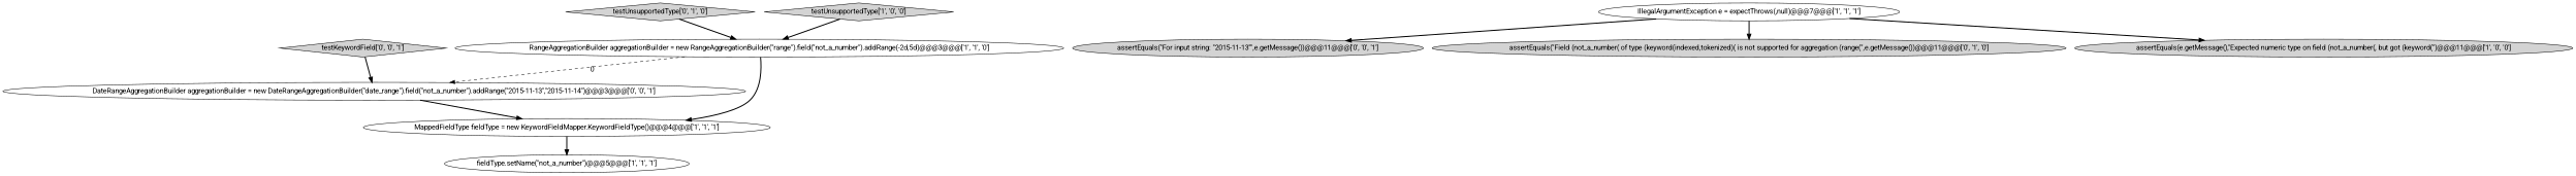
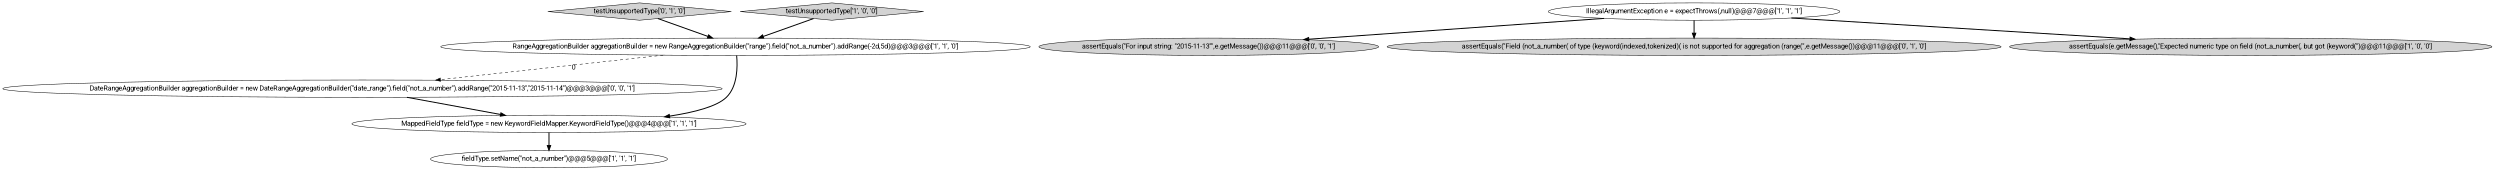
  digraph {
    fontname=Roboto
    node [fillcolor=lightgray fontname=Roboto shape=ellipse style=filled]
    edge [fontname=Roboto style=bold]
-   n1 [label="testKeywordField['0', '0', '1']" shape=diamond]
    n2 [fillcolor=white label="DateRangeAggregationBuilder aggregationBuilder = new DateRangeAggregationBuilder(\"date_range\").field(\"not_a_number\").addRange(\"2015-11-13\",\"2015-11-14\")@@@3@@@['0', '0', '1']"]
    n3 [fillcolor=white label="MappedFieldType fieldType = new KeywordFieldMapper.KeywordFieldType()@@@4@@@['1', '1', '1']"]
    n4 [fillcolor=white label="RangeAggregationBuilder aggregationBuilder = new RangeAggregationBuilder(\"range\").field(\"not_a_number\").addRange(-2d,5d)@@@3@@@['1', '1', '0']"]
    n5 [fillcolor=white label="fieldType.setName(\"not_a_number\")@@@5@@@['1', '1', '1']"]
    n6 [label="testUnsupportedType['0', '1', '0']" shape=diamond]
    n7 [label="assertEquals(\"For input string: \"2015-11-13\"\",e.getMessage())@@@11@@@['0', '0', '1']"]
    n8 [label="assertEquals(\"Field (not_a_number( of type (keyword(indexed,tokenized)( is not supported for aggregation (range(\",e.getMessage())@@@11@@@['0', '1', '0']"]
    n9 [fillcolor=white label="IllegalArgumentException e = expectThrows(,null)@@@7@@@['1', '1', '1']"]
    n10 [label="assertEquals(e.getMessage(),\"Expected numeric type on field (not_a_number(, but got (keyword(\")@@@11@@@['1', '0', '0']"]
    n11 [label="testUnsupportedType['1', '0', '0']" shape=diamond]
-   n1 -> n2
    n2 -> n3
    n3 -> n5
    n4 -> n2 [label=0 style=dashed]
    n4 -> n3
    n6 -> n4
    n9 -> n7
    n9 -> n8
    n9 -> n10
    n11 -> n4
  }
